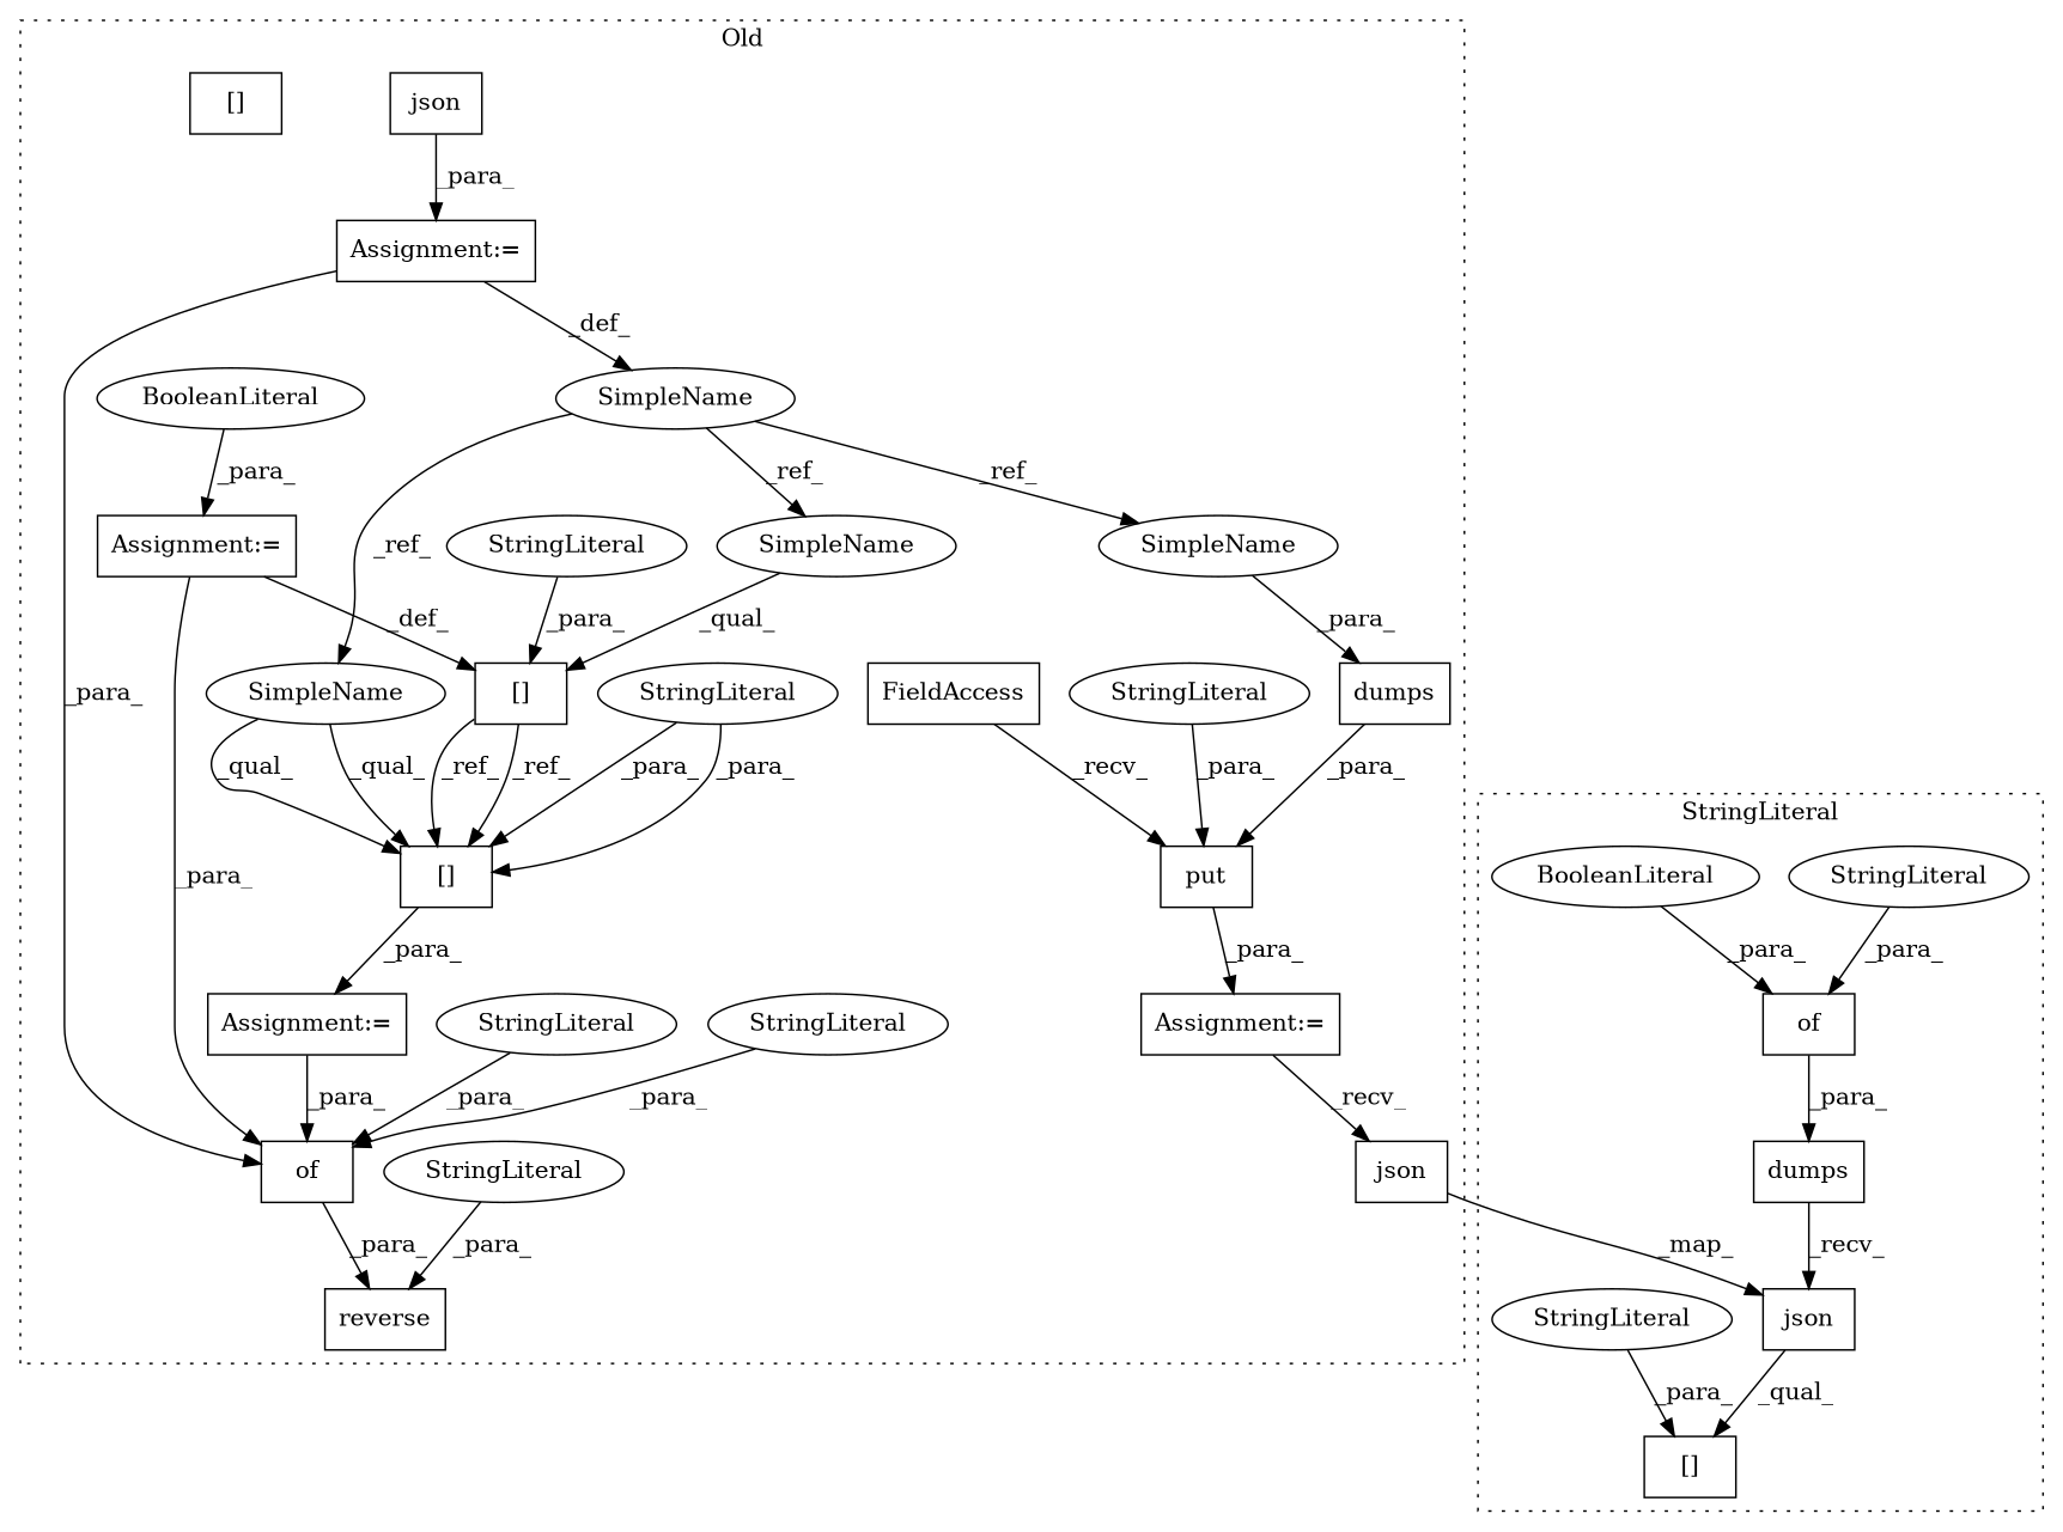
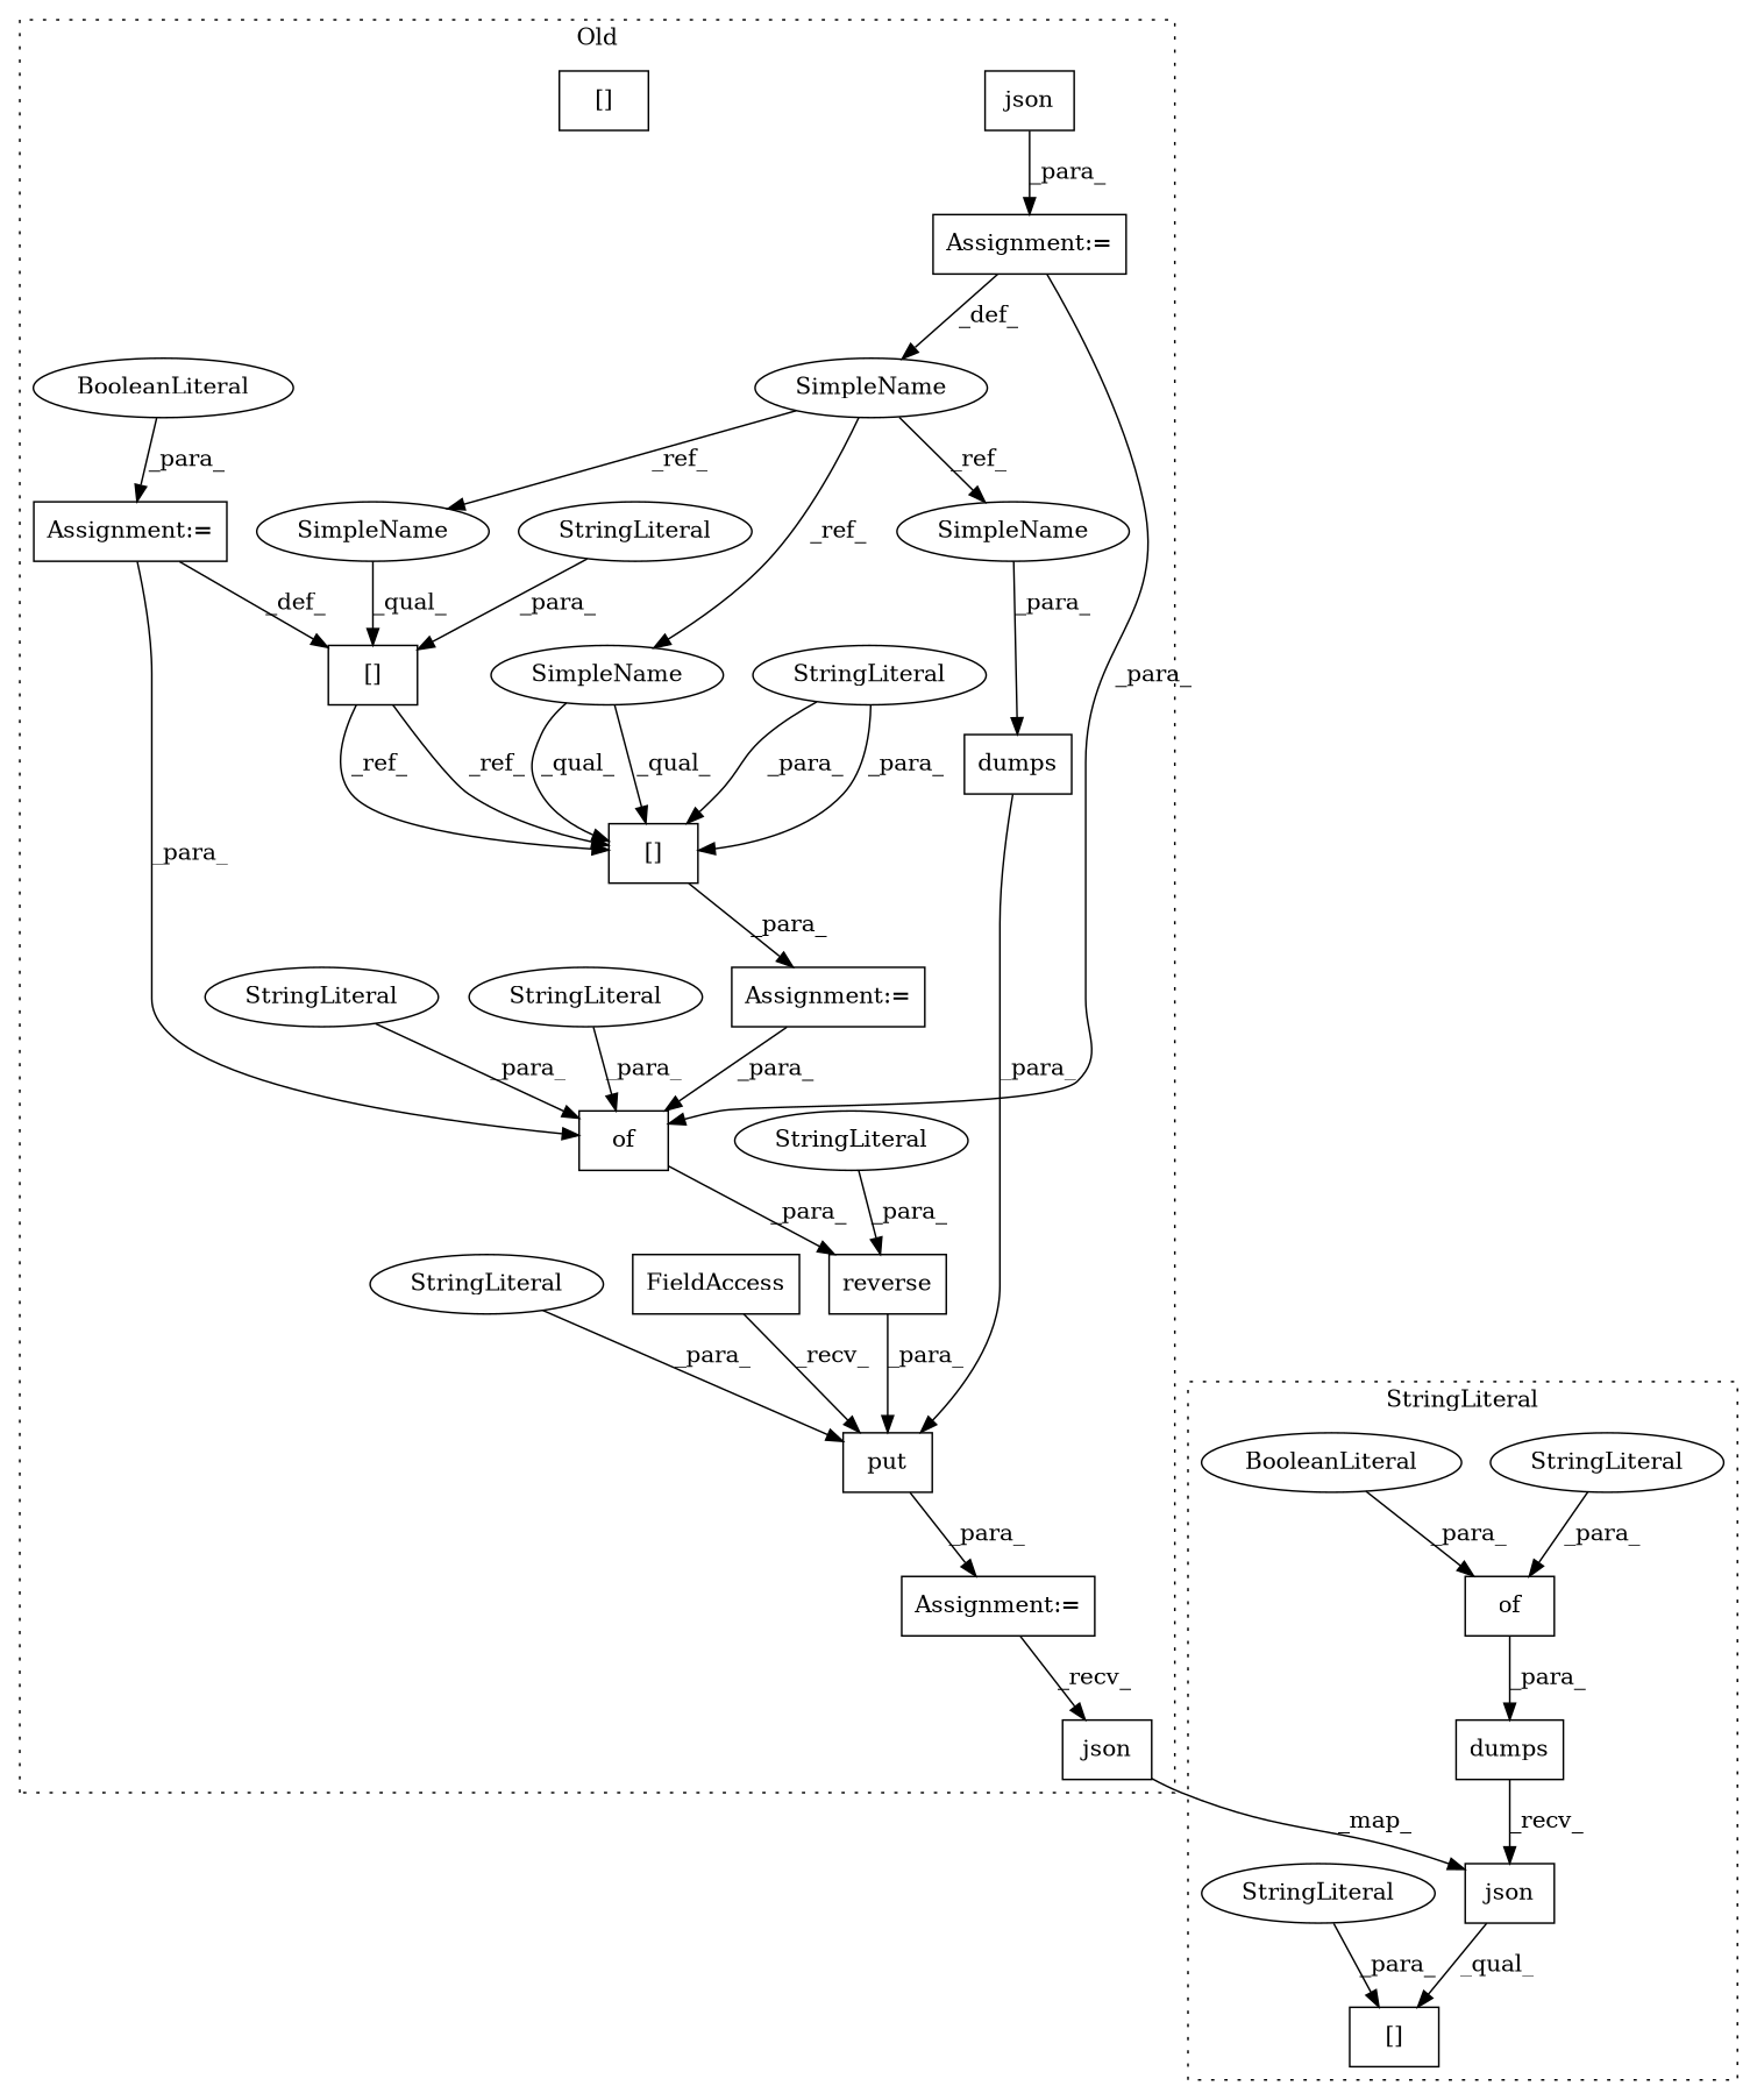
  digraph {
    node [a=32 l="6,1" s="19423,19433" shape=box]
    n1 [l=6 label=json s=19370]
    n2 [a=7 l=1 label="Assignment:=" s=19422]
    n3 [a=2 label="[]" s="19382,19402"]
    n4 [a=45 l=14 label=StringLiteral s=19388 shape=ellipse]
    n5 [a=7 l=1 label="Assignment:=" s=19360]
    n6 [a=2 label="[]"]
    n7 [l="3,1" label=of s="19488,19526"]
    n8 [label=dumps s="19534,19545"]
    n9 [a=42 l=5 label=SimpleName s=19355 shape=ellipse]
    n10 [l=6 label=json s=19597]
    n11 [l="8,1" label=reverse s="19465,19527"]
    n12 [a=45 l=10 label=StringLiteral s=19473 shape=ellipse]
    n13 [a=7 l=1 label="Assignment:=" s=19448]
    n14 [a=45 l=9 label=StringLiteral s=19505 shape=ellipse]
    n15 [a=7 l=1 label="Assignment:=" s=19403]
    n16 [a=9 l=4 label=BooleanLiteral s=19404 shape=ellipse]
    n17 [a=45 l=4 label=StringLiteral s=19429 shape=ellipse]
    n18 [a=45 l=4 label=StringLiteral s=19491 shape=ellipse]
    n19 [l="4,1" label=put s="19461,19565"]
    n20 [a=22 l=11 label=FieldAccess s=19449]
    n21 [a=45 l=18 label=StringLiteral s=19547 shape=ellipse]
    n22 [a=42 l=5 label=SimpleName s=19382 shape=ellipse]
    n23 [a=42 l=5 label=SimpleName s=19540 shape=ellipse]
    n24 [a=42 l=5 label=SimpleName s=19423 shape=ellipse]
    n25 [a=2 label="[]"]
    n26 [l="3,1" label=of s="18791,18813"]
    n27 [a=45 l=14 label=StringLiteral s=18794 shape=ellipse]
    n28 [a=9 l=4 label=BooleanLiteral s=18809 shape=ellipse]
    n29 [a=2 l="16,1" label="[]" s="18850,18870"]
    n30 [label=dumps s="18781,18814"]
    n31 [l=6 label=json s=18859]
    n32 [a=45 l=4 label=StringLiteral s=18866 shape=ellipse]
    subgraph cluster_1 {
      label=Old
      style=dotted
      n1
      n2
      n3
      n4
      n5
      n6
      n7
      n8
      n9
      n10
      n11
      n12
      n13
      n14
      n15
      n16
      n17
      n18
      n19
      n20
      n21
      n22
      n23
      n24
      n25
    }
    subgraph cluster_2 {
      label=StringLiteral
      style=dotted
      n26
      n27
      n28
      n29
      n30
      n31
      n32
    }
    n1 -> n5 [label=_para_]
    n2 -> n7 [label=_para_]
    n3 -> n25 [label=_ref_]
    n3 -> n25 [label=_ref_]
    n4 -> n3 [label=_para_]
    n5 -> n7 [label=_para_]
    n5 -> n9 [label=_def_]
    n7 -> n11 [label=_para_]
    n8 -> n19 [label=_para_]
    n9 -> n22 [label=_ref_]
    n9 -> n23 [label=_ref_]
    n9 -> n24 [label=_ref_]
    n10 -> n31 [label=_map_]
+   n11 -> n19 [label=_para_]
    n12 -> n11 [label=_para_]
    n13 -> n10 [label=_recv_]
    n14 -> n7 [label=_para_]
    n15 -> n3 [label=_def_]
    n15 -> n7 [label=_para_]
    n16 -> n15 [label=_para_]
    n17 -> n25 [label=_para_]
    n17 -> n25 [label=_para_]
    n18 -> n7 [label=_para_]
    n19 -> n13 [label=_para_]
    n20 -> n19 [label=_recv_]
    n21 -> n19 [label=_para_]
    n22 -> n3 [label=_qual_]
    n23 -> n8 [label=_para_]
    n24 -> n25 [label=_qual_]
    n24 -> n25 [label=_qual_]
    n25 -> n2 [label=_para_]
    n26 -> n30 [label=_para_]
    n27 -> n26 [label=_para_]
    n28 -> n26 [label=_para_]
    n30 -> n31 [label=_recv_]
    n31 -> n29 [label=_qual_]
    n32 -> n29 [label=_para_]
  }
